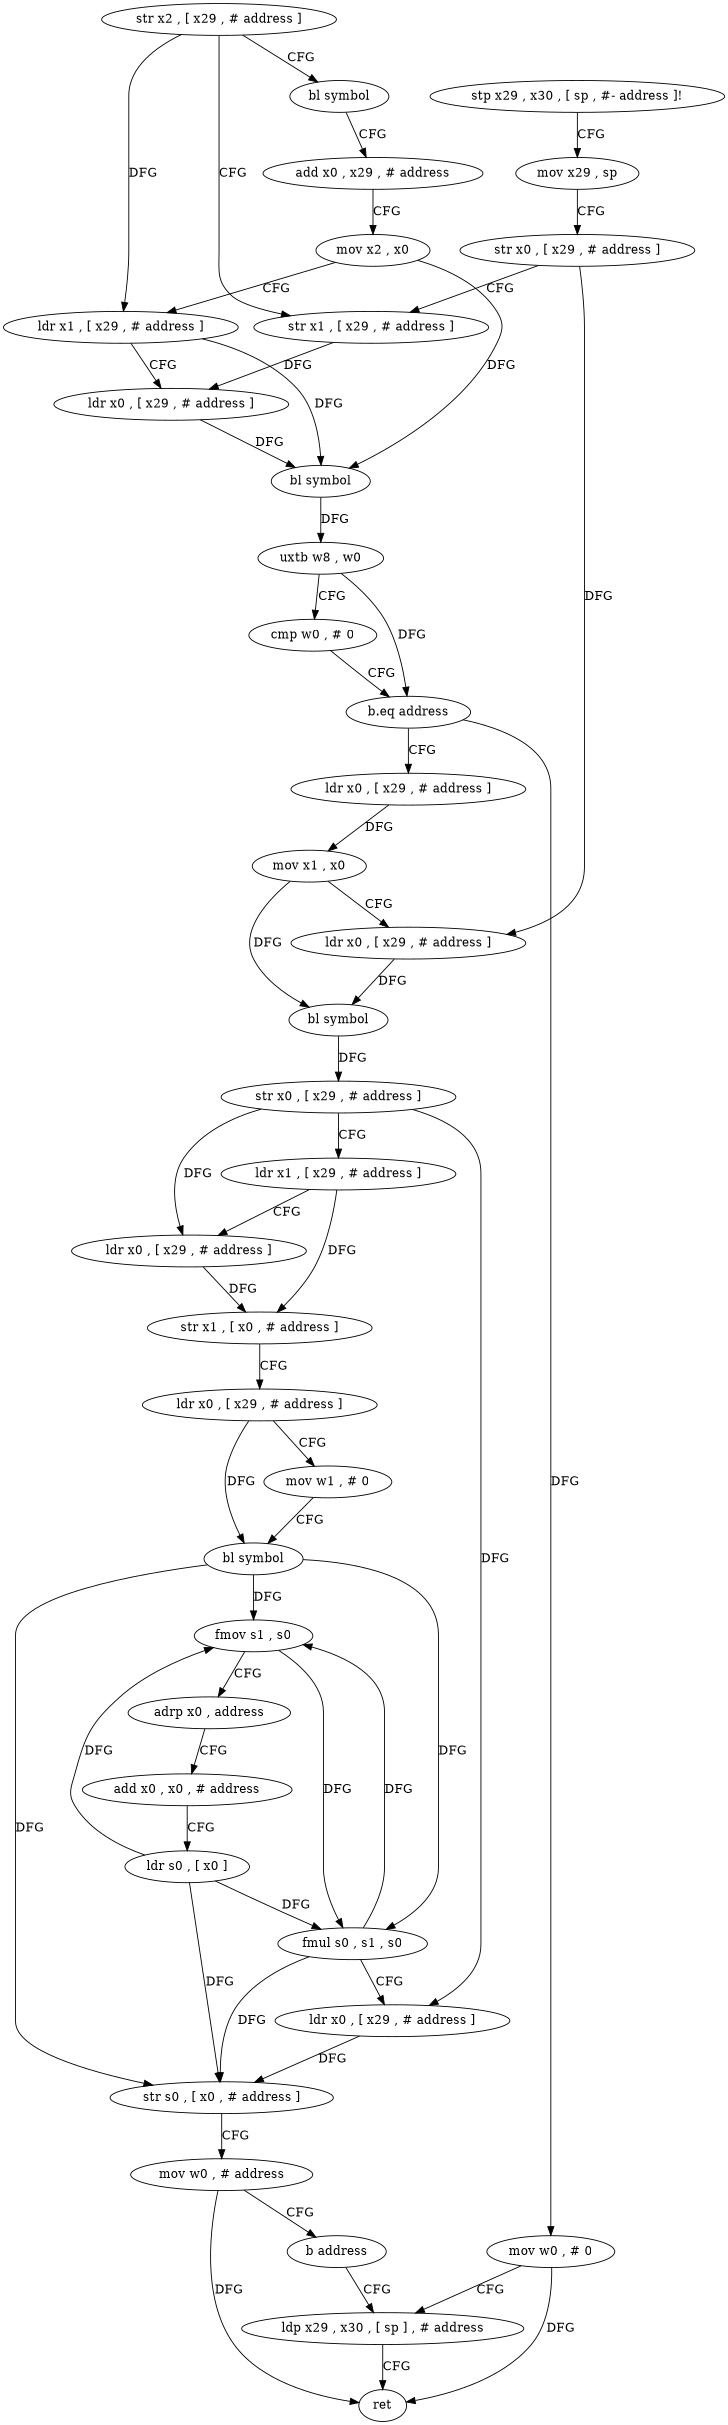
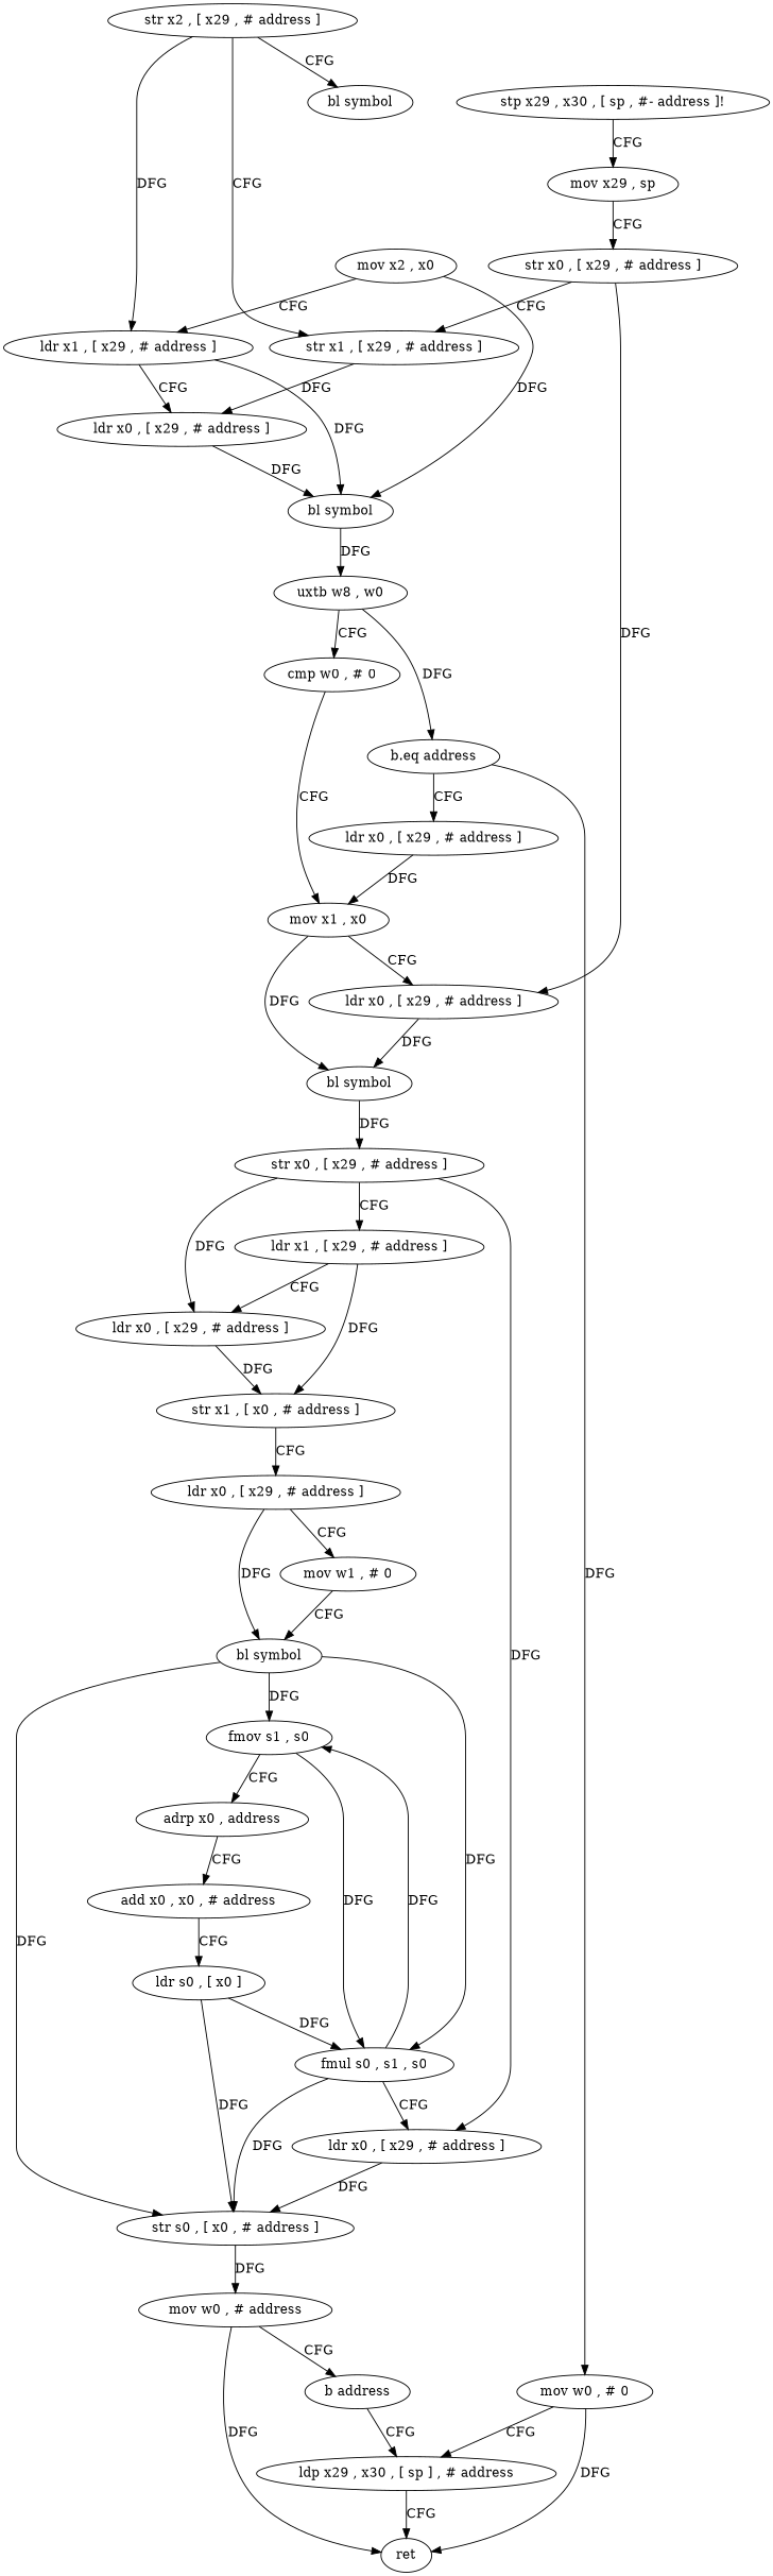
  digraph {
    n1 [label="stp x29 , x30 , [ sp , #- address ]!"]
    n2 [label="mov x29 , sp"]
    n3 [label="str x0 , [ x29 , # address ]"]
    n4 [label="str x1 , [ x29 , # address ]"]
    n5 [label="ldr x0 , [ x29 , # address ]"]
    n6 [label="ldr x0 , [ x29 , # address ]"]
    n7 [label="bl symbol"]
    n8 [label="str x2 , [ x29 , # address ]"]
    n9 [label="bl symbol"]
    n10 [label="ldr x1 , [ x29 , # address ]"]
    n11 [label="bl symbol"]
-   n12 [label="add x0 , x29 , # address"]
    n13 [label="mov x2 , x0"]
    n14 [label="uxtb w8 , w0"]
    n15 [label="cmp w0 , # 0"]
    n16 [label="b.eq address"]
    n17 [label="mov w0 , # 0"]
    n18 [label="ldr x0 , [ x29 , # address ]"]
    n19 [label="ldp x29 , x30 , [ sp ] , # address"]
    n20 [label=ret]
    n21 [label="mov x1 , x0"]
    n22 [label="str x0 , [ x29 , # address ]"]
    n23 [label="ldr x1 , [ x29 , # address ]"]
    n24 [label="ldr x0 , [ x29 , # address ]"]
    n25 [label="ldr x0 , [ x29 , # address ]"]
    n26 [label="str x1 , [ x0 , # address ]"]
    n27 [label="str s0 , [ x0 , # address ]"]
    n28 [label="ldr x0 , [ x29 , # address ]"]
    n29 [label="mov w1 , # 0"]
    n30 [label="bl symbol"]
    n31 [label="fmov s1 , s0"]
    n32 [label="fmul s0 , s1 , s0"]
    n33 [label="adrp x0 , address"]
    n34 [label="mov w0 , # address"]
    n35 [label="add x0 , x0 , # address"]
    n36 [label="ldr s0 , [ x0 ]"]
    n37 [label="b address"]
    n1 -> n2 [label=CFG]
    n2 -> n3 [label=CFG]
    n3 -> n4 [label=CFG]
    n3 -> n5 [label=DFG]
    n4 -> n6 [label=DFG]
    n5 -> n7 [label=DFG]
    n6 -> n11 [label=DFG]
    n7 -> n22 [label=DFG]
    n8 -> n4 [label=CFG]
    n8 -> n9 [label=CFG]
    n8 -> n10 [label=DFG]
-   n9 -> n12 [label=CFG]
    n10 -> n6 [label=CFG]
    n10 -> n11 [label=DFG]
    n11 -> n14 [label=DFG]
-   n12 -> n13 [label=CFG]
    n13 -> n10 [label=CFG]
    n13 -> n11 [label=DFG]
    n14 -> n15 [label=CFG]
    n14 -> n16 [label=DFG]
-   n15 -> n16 [label=CFG]
+   n15 -> n21 [label=CFG]
    n16 -> n17 [label=DFG]
    n16 -> n18 [label=CFG]
    n17 -> n19 [label=CFG]
    n17 -> n20 [label=DFG]
    n18 -> n21 [label=DFG]
    n19 -> n20 [label=CFG]
    n21 -> n5 [label=CFG]
    n21 -> n7 [label=DFG]
    n22 -> n23 [label=CFG]
    n22 -> n24 [label=DFG]
    n22 -> n25 [label=DFG]
    n23 -> n24 [label=CFG]
    n23 -> n26 [label=DFG]
    n24 -> n26 [label=DFG]
    n25 -> n27 [label=DFG]
    n26 -> n28 [label=CFG]
-   n27 -> n34 [label=CFG]
+   n27 -> n34 [label=DFG]
    n28 -> n29 [label=CFG]
    n28 -> n30 [label=DFG]
    n29 -> n30 [label=CFG]
    n30 -> n27 [label=DFG]
    n30 -> n31 [label=DFG]
    n30 -> n32 [label=DFG]
    n31 -> n32 [label=DFG]
    n31 -> n33 [label=CFG]
    n32 -> n25 [label=CFG]
    n32 -> n27 [label=DFG]
    n32 -> n31 [label=DFG]
    n33 -> n35 [label=CFG]
    n34 -> n20 [label=DFG]
    n34 -> n37 [label=CFG]
    n35 -> n36 [label=CFG]
    n36 -> n27 [label=DFG]
-   n36 -> n31 [label=DFG]
    n36 -> n32 [label=DFG]
    n37 -> n19 [label=CFG]
  }
